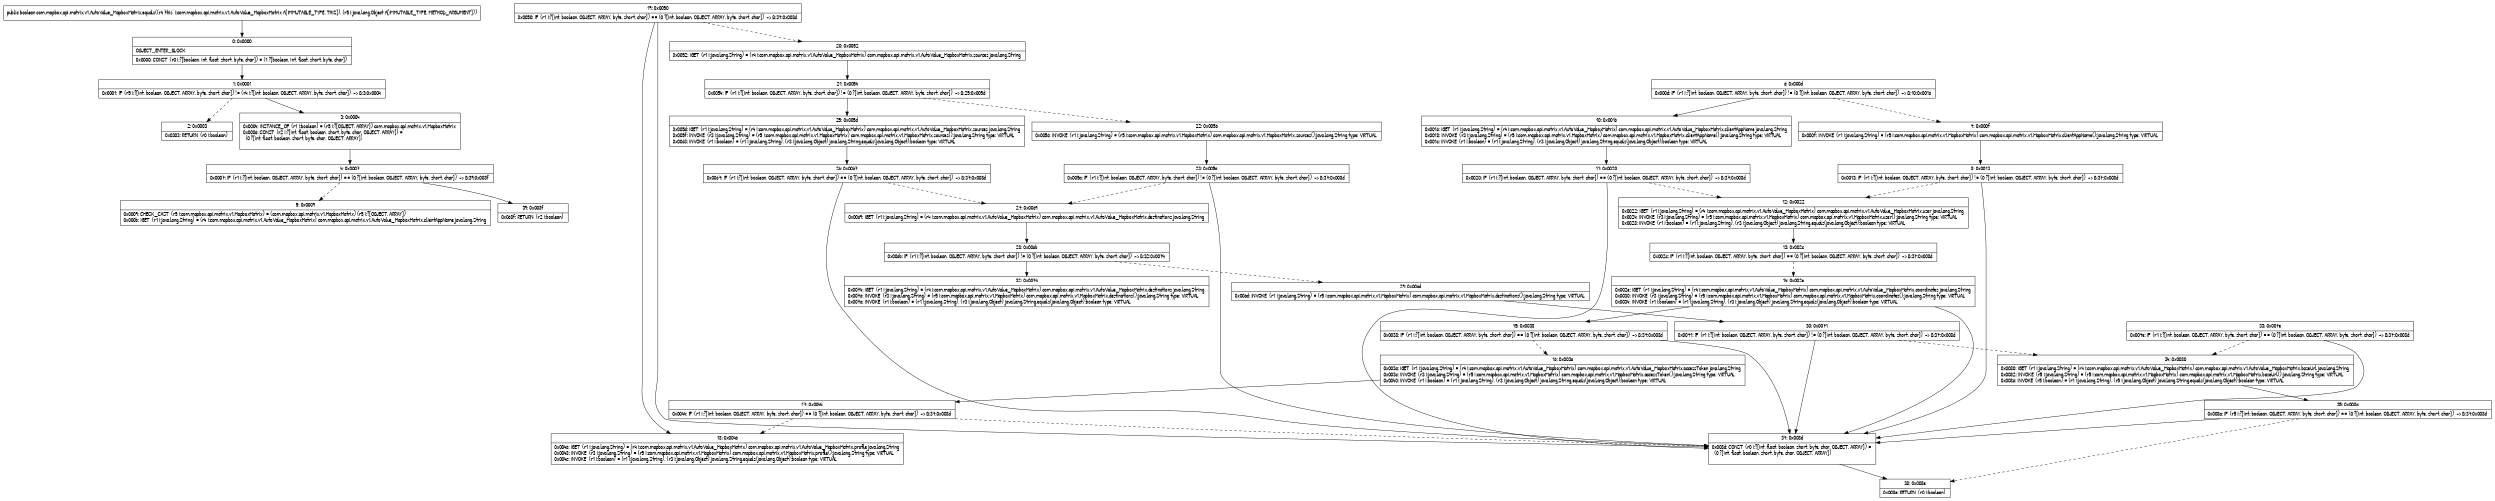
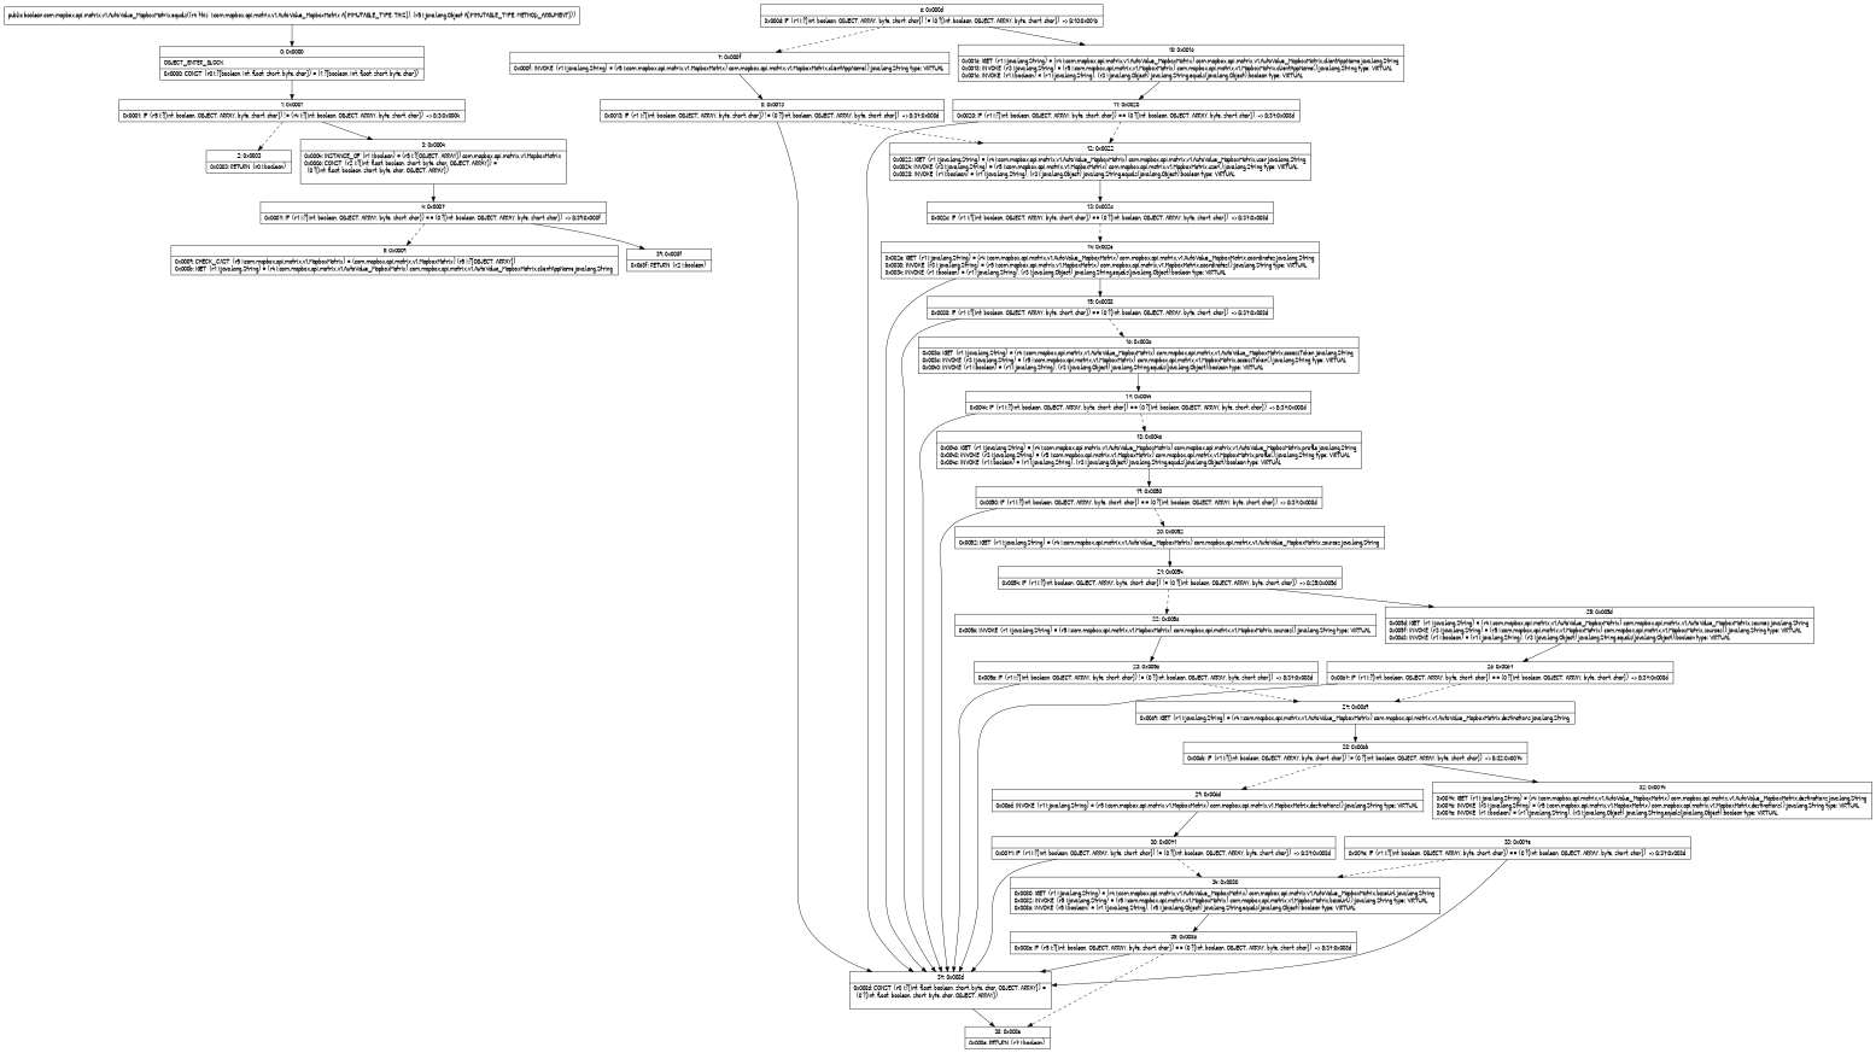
  digraph {
    fontname="Patrick Hand"
    node [fontname="Patrick Hand" shape=record]
    edge [fontname="Patrick Hand"]
    n1 [label="{0\:\ 0x0000|OBJECT_ENTER_BLOCK\l|0x0000: CONST  (r0 I:?[boolean, int, float, short, byte, char]) = (1 ?[boolean, int, float, short, byte, char]) \l}"]
    n2 [label="{1\:\ 0x0001|0x0001: IF  (r5 I:?[int, boolean, OBJECT, ARRAY, byte, short, char]) != (r4 I:?[int, boolean, OBJECT, ARRAY, byte, short, char])  \-\> B:3:0x0004 \l}"]
    n3 [label="{2\:\ 0x0003|0x0303: RETURN  (r0 I:boolean) \l}"]
    n4 [label="{3\:\ 0x0004|0x0004: INSTANCE_OF  (r1 I:boolean) = (r5 I:?[OBJECT, ARRAY]) com.mapbox.api.matrix.v1.MapboxMatrix \l0x0006: CONST  (r2 I:?[int, float, boolean, short, byte, char, OBJECT, ARRAY]) = \l  (0 ?[int, float, boolean, short, byte, char, OBJECT, ARRAY])\l \l}"]
    n5 [label="{4\:\ 0x0007|0x0007: IF  (r1 I:?[int, boolean, OBJECT, ARRAY, byte, short, char]) == (0 ?[int, boolean, OBJECT, ARRAY, byte, short, char])  \-\> B:39:0x008f \l}"]
    n6 [label="{5\:\ 0x0009|0x0009: CHECK_CAST  (r5 I:com.mapbox.api.matrix.v1.MapboxMatrix) = (com.mapbox.api.matrix.v1.MapboxMatrix) (r5 I:?[OBJECT, ARRAY]) \l0x000b: IGET  (r1 I:java.lang.String) = (r4 I:com.mapbox.api.matrix.v1.AutoValue_MapboxMatrix) com.mapbox.api.matrix.v1.AutoValue_MapboxMatrix.clientAppName java.lang.String \l}"]
    n7 [label="{39\:\ 0x008f|0x068f: RETURN  (r2 I:boolean) \l}"]
    n8 [label="{6\:\ 0x000d|0x000d: IF  (r1 I:?[int, boolean, OBJECT, ARRAY, byte, short, char]) != (0 ?[int, boolean, OBJECT, ARRAY, byte, short, char])  \-\> B:10:0x0016 \l}"]
    n9 [label="{7\:\ 0x000f|0x000f: INVOKE  (r1 I:java.lang.String) = (r5 I:com.mapbox.api.matrix.v1.MapboxMatrix) com.mapbox.api.matrix.v1.MapboxMatrix.clientAppName():java.lang.String type: VIRTUAL \l}"]
    n10 [label="{10\:\ 0x0016|0x0016: IGET  (r1 I:java.lang.String) = (r4 I:com.mapbox.api.matrix.v1.AutoValue_MapboxMatrix) com.mapbox.api.matrix.v1.AutoValue_MapboxMatrix.clientAppName java.lang.String \l0x0018: INVOKE  (r3 I:java.lang.String) = (r5 I:com.mapbox.api.matrix.v1.MapboxMatrix) com.mapbox.api.matrix.v1.MapboxMatrix.clientAppName():java.lang.String type: VIRTUAL \l0x001c: INVOKE  (r1 I:boolean) = (r1 I:java.lang.String), (r3 I:java.lang.Object) java.lang.String.equals(java.lang.Object):boolean type: VIRTUAL \l}"]
    n11 [label="{8\:\ 0x0013|0x0013: IF  (r1 I:?[int, boolean, OBJECT, ARRAY, byte, short, char]) != (0 ?[int, boolean, OBJECT, ARRAY, byte, short, char])  \-\> B:37:0x008d \l}"]
    n12 [label="{11\:\ 0x0020|0x0020: IF  (r1 I:?[int, boolean, OBJECT, ARRAY, byte, short, char]) == (0 ?[int, boolean, OBJECT, ARRAY, byte, short, char])  \-\> B:37:0x008d \l}"]
    n13 [label="{12\:\ 0x0022|0x0022: IGET  (r1 I:java.lang.String) = (r4 I:com.mapbox.api.matrix.v1.AutoValue_MapboxMatrix) com.mapbox.api.matrix.v1.AutoValue_MapboxMatrix.user java.lang.String \l0x0024: INVOKE  (r3 I:java.lang.String) = (r5 I:com.mapbox.api.matrix.v1.MapboxMatrix) com.mapbox.api.matrix.v1.MapboxMatrix.user():java.lang.String type: VIRTUAL \l0x0028: INVOKE  (r1 I:boolean) = (r1 I:java.lang.String), (r3 I:java.lang.Object) java.lang.String.equals(java.lang.Object):boolean type: VIRTUAL \l}"]
    n14 [label="{37\:\ 0x008d|0x008d: CONST  (r0 I:?[int, float, boolean, short, byte, char, OBJECT, ARRAY]) = \l  (0 ?[int, float, boolean, short, byte, char, OBJECT, ARRAY])\l \l}"]
    n15 [label="{13\:\ 0x002c|0x002c: IF  (r1 I:?[int, boolean, OBJECT, ARRAY, byte, short, char]) == (0 ?[int, boolean, OBJECT, ARRAY, byte, short, char])  \-\> B:37:0x008d \l}"]
-   n16 [label="{38\:\ 0x008e|0x008e: RETURN  (r0 I:boolean) \l}"]
+   n16 [label="{38\:\ 0x008e|0x008e: RETURN  (r7 I:boolean) \l}"]
    n17 [label="{14\:\ 0x002e|0x002e: IGET  (r1 I:java.lang.String) = (r4 I:com.mapbox.api.matrix.v1.AutoValue_MapboxMatrix) com.mapbox.api.matrix.v1.AutoValue_MapboxMatrix.coordinates java.lang.String \l0x0030: INVOKE  (r3 I:java.lang.String) = (r5 I:com.mapbox.api.matrix.v1.MapboxMatrix) com.mapbox.api.matrix.v1.MapboxMatrix.coordinates():java.lang.String type: VIRTUAL \l0x0034: INVOKE  (r1 I:boolean) = (r1 I:java.lang.String), (r3 I:java.lang.Object) java.lang.String.equals(java.lang.Object):boolean type: VIRTUAL \l}"]
    n18 [label="{15\:\ 0x0038|0x0038: IF  (r1 I:?[int, boolean, OBJECT, ARRAY, byte, short, char]) == (0 ?[int, boolean, OBJECT, ARRAY, byte, short, char])  \-\> B:37:0x008d \l}"]
    n19 [label="{16\:\ 0x003a|0x003a: IGET  (r1 I:java.lang.String) = (r4 I:com.mapbox.api.matrix.v1.AutoValue_MapboxMatrix) com.mapbox.api.matrix.v1.AutoValue_MapboxMatrix.accessToken java.lang.String \l0x003c: INVOKE  (r3 I:java.lang.String) = (r5 I:com.mapbox.api.matrix.v1.MapboxMatrix) com.mapbox.api.matrix.v1.MapboxMatrix.accessToken():java.lang.String type: VIRTUAL \l0x0040: INVOKE  (r1 I:boolean) = (r1 I:java.lang.String), (r3 I:java.lang.Object) java.lang.String.equals(java.lang.Object):boolean type: VIRTUAL \l}"]
    n20 [label="{17\:\ 0x0044|0x0044: IF  (r1 I:?[int, boolean, OBJECT, ARRAY, byte, short, char]) == (0 ?[int, boolean, OBJECT, ARRAY, byte, short, char])  \-\> B:37:0x008d \l}"]
    n21 [label="{18\:\ 0x0046|0x0046: IGET  (r1 I:java.lang.String) = (r4 I:com.mapbox.api.matrix.v1.AutoValue_MapboxMatrix) com.mapbox.api.matrix.v1.AutoValue_MapboxMatrix.profile java.lang.String \l0x0048: INVOKE  (r3 I:java.lang.String) = (r5 I:com.mapbox.api.matrix.v1.MapboxMatrix) com.mapbox.api.matrix.v1.MapboxMatrix.profile():java.lang.String type: VIRTUAL \l0x004c: INVOKE  (r1 I:boolean) = (r1 I:java.lang.String), (r3 I:java.lang.Object) java.lang.String.equals(java.lang.Object):boolean type: VIRTUAL \l}"]
    n22 [label="{19\:\ 0x0050|0x0050: IF  (r1 I:?[int, boolean, OBJECT, ARRAY, byte, short, char]) == (0 ?[int, boolean, OBJECT, ARRAY, byte, short, char])  \-\> B:37:0x008d \l}"]
    n23 [label="{20\:\ 0x0052|0x0052: IGET  (r1 I:java.lang.String) = (r4 I:com.mapbox.api.matrix.v1.AutoValue_MapboxMatrix) com.mapbox.api.matrix.v1.AutoValue_MapboxMatrix.sources java.lang.String \l}"]
    n24 [label="{21\:\ 0x0054|0x0054: IF  (r1 I:?[int, boolean, OBJECT, ARRAY, byte, short, char]) != (0 ?[int, boolean, OBJECT, ARRAY, byte, short, char])  \-\> B:25:0x005d \l}"]
    n25 [label="{22\:\ 0x0056|0x0056: INVOKE  (r1 I:java.lang.String) = (r5 I:com.mapbox.api.matrix.v1.MapboxMatrix) com.mapbox.api.matrix.v1.MapboxMatrix.sources():java.lang.String type: VIRTUAL \l}"]
    n26 [label="{25\:\ 0x005d|0x005d: IGET  (r1 I:java.lang.String) = (r4 I:com.mapbox.api.matrix.v1.AutoValue_MapboxMatrix) com.mapbox.api.matrix.v1.AutoValue_MapboxMatrix.sources java.lang.String \l0x005f: INVOKE  (r3 I:java.lang.String) = (r5 I:com.mapbox.api.matrix.v1.MapboxMatrix) com.mapbox.api.matrix.v1.MapboxMatrix.sources():java.lang.String type: VIRTUAL \l0x0063: INVOKE  (r1 I:boolean) = (r1 I:java.lang.String), (r3 I:java.lang.Object) java.lang.String.equals(java.lang.Object):boolean type: VIRTUAL \l}"]
    n27 [label="{23\:\ 0x005a|0x005a: IF  (r1 I:?[int, boolean, OBJECT, ARRAY, byte, short, char]) != (0 ?[int, boolean, OBJECT, ARRAY, byte, short, char])  \-\> B:37:0x008d \l}"]
    n28 [label="{26\:\ 0x0067|0x0067: IF  (r1 I:?[int, boolean, OBJECT, ARRAY, byte, short, char]) == (0 ?[int, boolean, OBJECT, ARRAY, byte, short, char])  \-\> B:37:0x008d \l}"]
    n29 [label="{27\:\ 0x0069|0x0069: IGET  (r1 I:java.lang.String) = (r4 I:com.mapbox.api.matrix.v1.AutoValue_MapboxMatrix) com.mapbox.api.matrix.v1.AutoValue_MapboxMatrix.destinations java.lang.String \l}"]
    n30 [label="{28\:\ 0x006b|0x006b: IF  (r1 I:?[int, boolean, OBJECT, ARRAY, byte, short, char]) != (0 ?[int, boolean, OBJECT, ARRAY, byte, short, char])  \-\> B:32:0x0074 \l}"]
    n31 [label="{29\:\ 0x006d|0x006d: INVOKE  (r1 I:java.lang.String) = (r5 I:com.mapbox.api.matrix.v1.MapboxMatrix) com.mapbox.api.matrix.v1.MapboxMatrix.destinations():java.lang.String type: VIRTUAL \l}"]
    n32 [label="{32\:\ 0x0074|0x0074: IGET  (r1 I:java.lang.String) = (r4 I:com.mapbox.api.matrix.v1.AutoValue_MapboxMatrix) com.mapbox.api.matrix.v1.AutoValue_MapboxMatrix.destinations java.lang.String \l0x0076: INVOKE  (r3 I:java.lang.String) = (r5 I:com.mapbox.api.matrix.v1.MapboxMatrix) com.mapbox.api.matrix.v1.MapboxMatrix.destinations():java.lang.String type: VIRTUAL \l0x007a: INVOKE  (r1 I:boolean) = (r1 I:java.lang.String), (r3 I:java.lang.Object) java.lang.String.equals(java.lang.Object):boolean type: VIRTUAL \l}"]
    n33 [label="{30\:\ 0x0071|0x0071: IF  (r1 I:?[int, boolean, OBJECT, ARRAY, byte, short, char]) != (0 ?[int, boolean, OBJECT, ARRAY, byte, short, char])  \-\> B:37:0x008d \l}"]
    n34 [label="{34\:\ 0x0080|0x0080: IGET  (r1 I:java.lang.String) = (r4 I:com.mapbox.api.matrix.v1.AutoValue_MapboxMatrix) com.mapbox.api.matrix.v1.AutoValue_MapboxMatrix.baseUrl java.lang.String \l0x0082: INVOKE  (r5 I:java.lang.String) = (r5 I:com.mapbox.api.matrix.v1.MapboxMatrix) com.mapbox.api.matrix.v1.MapboxMatrix.baseUrl():java.lang.String type: VIRTUAL \l0x0086: INVOKE  (r5 I:boolean) = (r1 I:java.lang.String), (r5 I:java.lang.Object) java.lang.String.equals(java.lang.Object):boolean type: VIRTUAL \l}"]
    n35 [label="{35\:\ 0x008a|0x008a: IF  (r5 I:?[int, boolean, OBJECT, ARRAY, byte, short, char]) == (0 ?[int, boolean, OBJECT, ARRAY, byte, short, char])  \-\> B:37:0x008d \l}"]
    n36 [label="{33\:\ 0x007e|0x007e: IF  (r1 I:?[int, boolean, OBJECT, ARRAY, byte, short, char]) == (0 ?[int, boolean, OBJECT, ARRAY, byte, short, char])  \-\> B:37:0x008d \l}"]
    n37 [label="{public boolean com.mapbox.api.matrix.v1.AutoValue_MapboxMatrix.equals((r4 'this' I:com.mapbox.api.matrix.v1.AutoValue_MapboxMatrix A[IMMUTABLE_TYPE, THIS]), (r5 I:java.lang.Object A[IMMUTABLE_TYPE, METHOD_ARGUMENT])) }"]
    n1 -> n2
    n2 -> n3 [style=dashed]
    n2 -> n4
    n4 -> n5
    n5 -> n6 [style=dashed]
    n5 -> n7
    n8 -> n9 [style=dashed]
    n8 -> n10
    n9 -> n11
    n10 -> n12
    n11 -> n13 [style=dashed]
    n11 -> n14
    n12 -> n13 [style=dashed]
    n12 -> n14
    n13 -> n15
    n14 -> n16
    n15 -> n17 [style=dashed]
    n17 -> n14
    n17 -> n18
    n18 -> n14
    n18 -> n19 [style=dashed]
    n19 -> n20
-   n20 -> n14 [style=dashed]
+   n20 -> n14
    n20 -> n21 [style=dashed]
-   n22 -> n21
+   n21 -> n22
    n22 -> n14
    n22 -> n23 [style=dashed]
    n23 -> n24
    n24 -> n25 [style=dashed]
    n24 -> n26
    n25 -> n27
    n26 -> n28
    n27 -> n14
    n27 -> n29 [style=dashed]
    n28 -> n14
    n28 -> n29 [style=dashed]
    n29 -> n30
    n30 -> n31 [style=dashed]
    n30 -> n32
    n31 -> n33
    n33 -> n14
    n33 -> n34 [style=dashed]
    n34 -> n35
    n35 -> n14
    n35 -> n16 [style=dashed]
    n36 -> n14
    n36 -> n34 [style=dashed]
    n37 -> n1
  }
